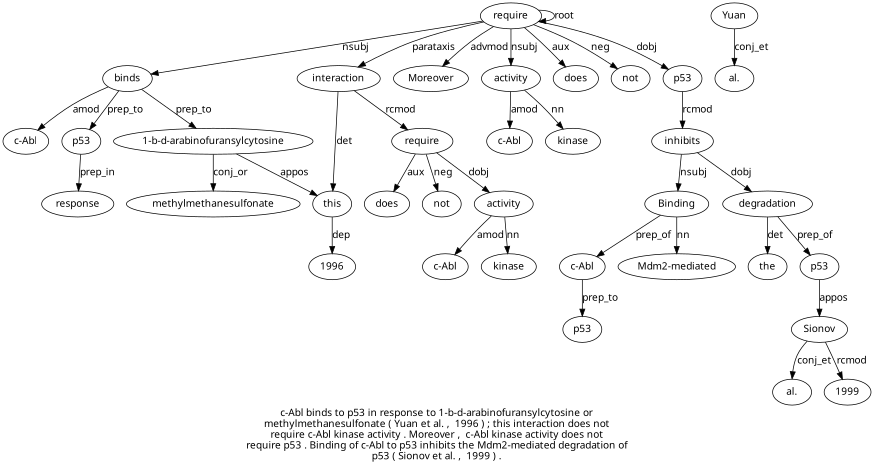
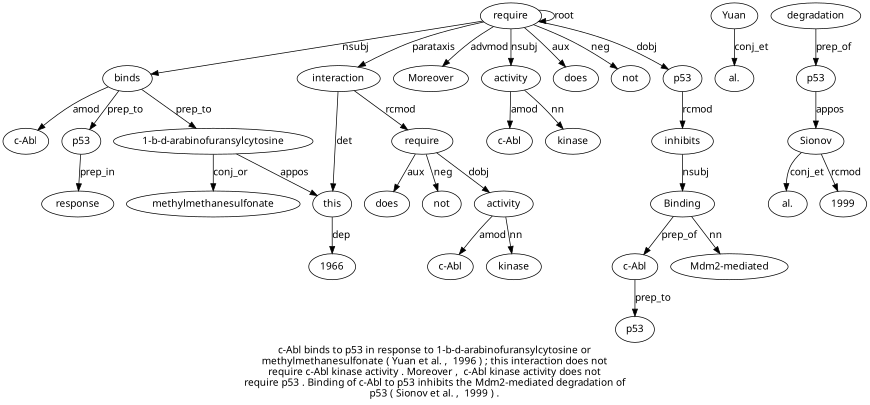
  digraph {
    fontname="Noto Sans"
    label="c-Abl binds to p53 in response to 1-b-d-arabinofuransylcytosine or\nmethylmethanesulfonate ( Yuan et al. ,  1996 ) ; this interaction does not\nrequire c-Abl kinase activity . Moreover ,  c-Abl kinase activity does not\nrequire p53 . Binding of c-Abl to p53 inhibits the Mdm2-mediated degradation of\np53 ( Sionov et al. ,  1999 ) ."
    node [fillcolor=white fontname="Noto Sans" style=filled]
    edge [fontname="Noto Sans"]
    n1 [label=binds]
    n2 [label="c-Abl"]
    n3 [label=p53]
    n4 [label="1-b-d-arabinofuransylcytosine"]
    n5 [label=response]
    n6 [label=methylmethanesulfonate]
    n7 [label=this]
    n8 [label=require]
    n9 [label=interaction]
    n10 [label=Moreover]
    n11 [label=activity]
    n12 [label=does]
    n13 [label=not]
    n14 [label=p53]
    n15 [label=require]
    n16 [label="c-Abl"]
    n17 [label=kinase]
    n18 [label=inhibits]
    n19 [label=Yuan]
    n20 [label="al."]
-   n21 [label=1996]
+   n21 [label=1966]
    n22 [label=does]
    n23 [label=not]
    n24 [label=activity]
    n25 [label="c-Abl"]
    n26 [label=kinase]
    n27 [label=Binding]
    n28 [label=degradation]
    n29 [label="c-Abl"]
    n30 [label="Mdm2-mediated"]
-   n31 [label=the]
    n32 [label=p53]
    n33 [label=p53]
    n34 [label=Sionov]
    n35 [label="al."]
    n36 [label=1999]
    n1 -> n2 [label=amod]
    n1 -> n3 [label=prep_to]
    n1 -> n4 [label=prep_to]
    n3 -> n5 [label=prep_in]
    n4 -> n6 [label=conj_or]
    n4 -> n7 [label=appos]
    n7 -> n21 [label=dep]
    n8 -> n1 [label=nsubj]
    n8 -> n8 [label=root]
    n8 -> n9 [label=parataxis]
    n8 -> n10 [label=advmod]
    n8 -> n11 [label=nsubj]
    n8 -> n12 [label=aux]
    n8 -> n13 [label=neg]
    n8 -> n14 [label=dobj]
    n9 -> n7 [label=det]
    n9 -> n15 [label=rcmod]
    n11 -> n16 [label=amod]
    n11 -> n17 [label=nn]
    n14 -> n18 [label=rcmod]
    n15 -> n22 [label=aux]
    n15 -> n23 [label=neg]
    n15 -> n24 [label=dobj]
    n18 -> n27 [label=nsubj]
-   n18 -> n28 [label=dobj]
    n19 -> n20 [label=conj_et]
    n24 -> n25 [label=amod]
    n24 -> n26 [label=nn]
    n27 -> n29 [label=prep_of]
    n27 -> n30 [label=nn]
-   n28 -> n31 [label=det]
    n28 -> n32 [label=prep_of]
    n29 -> n33 [label=prep_to]
    n32 -> n34 [label=appos]
    n34 -> n35 [label=conj_et]
    n34 -> n36 [label=rcmod]
  }
